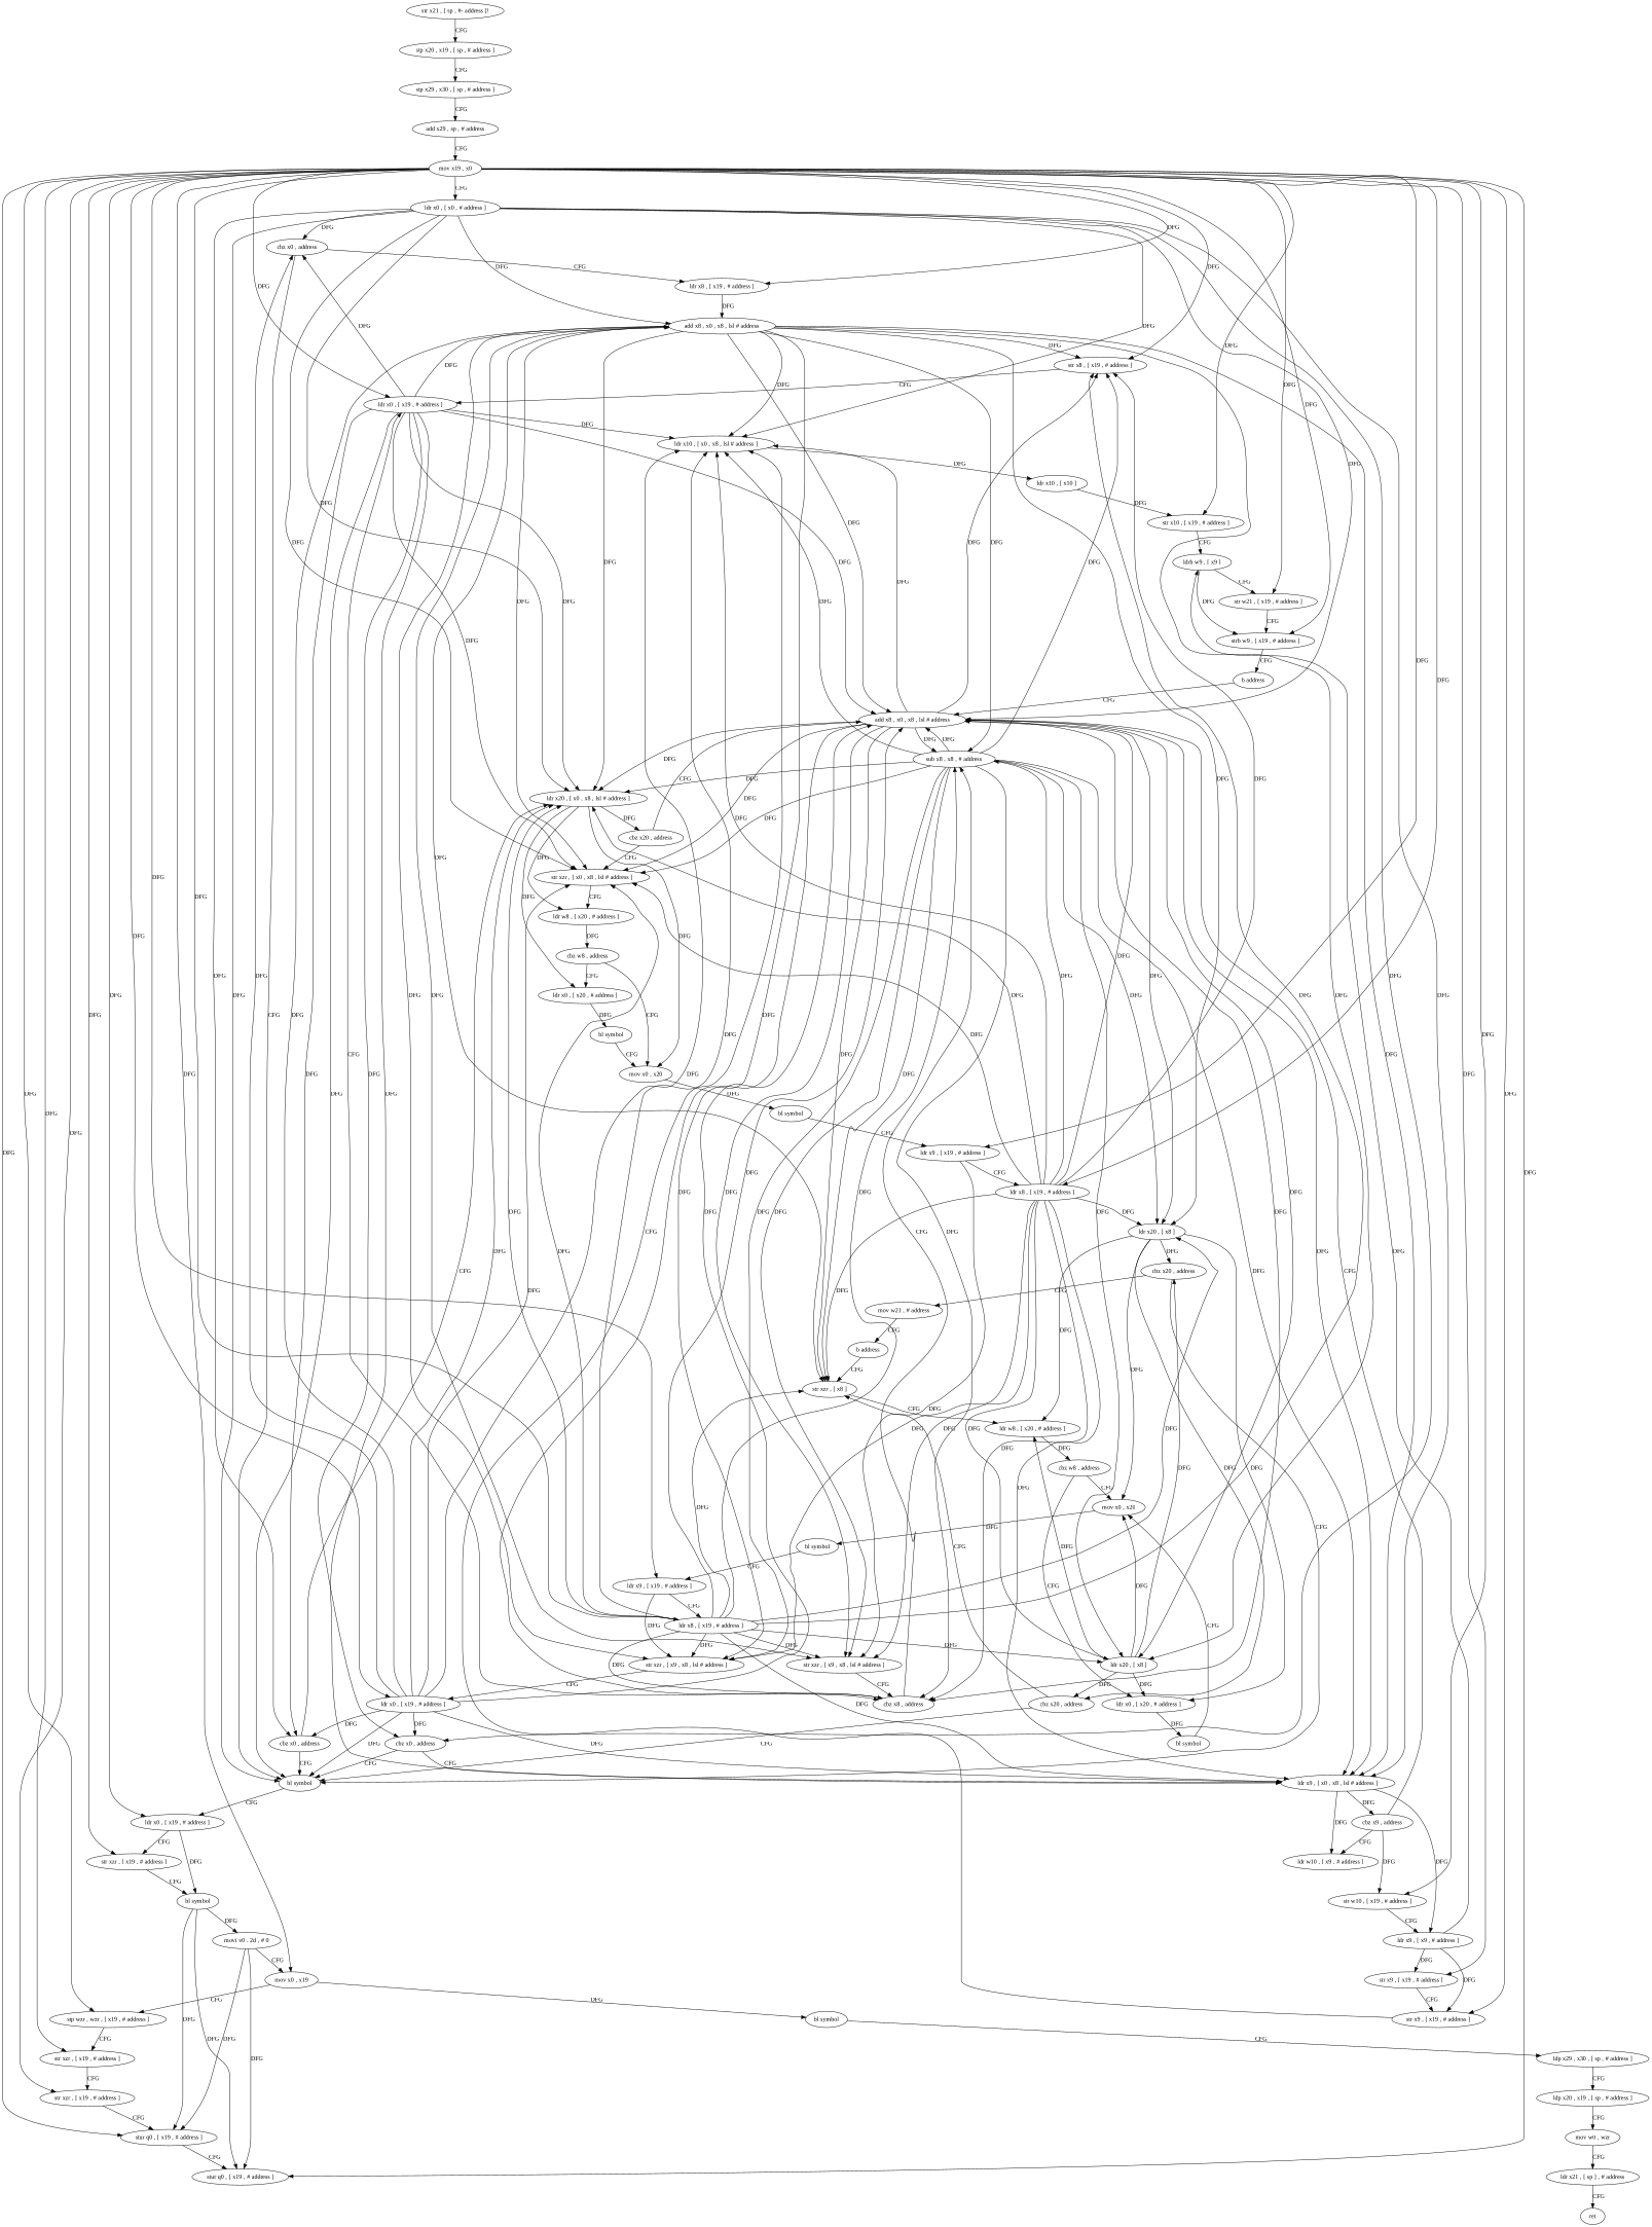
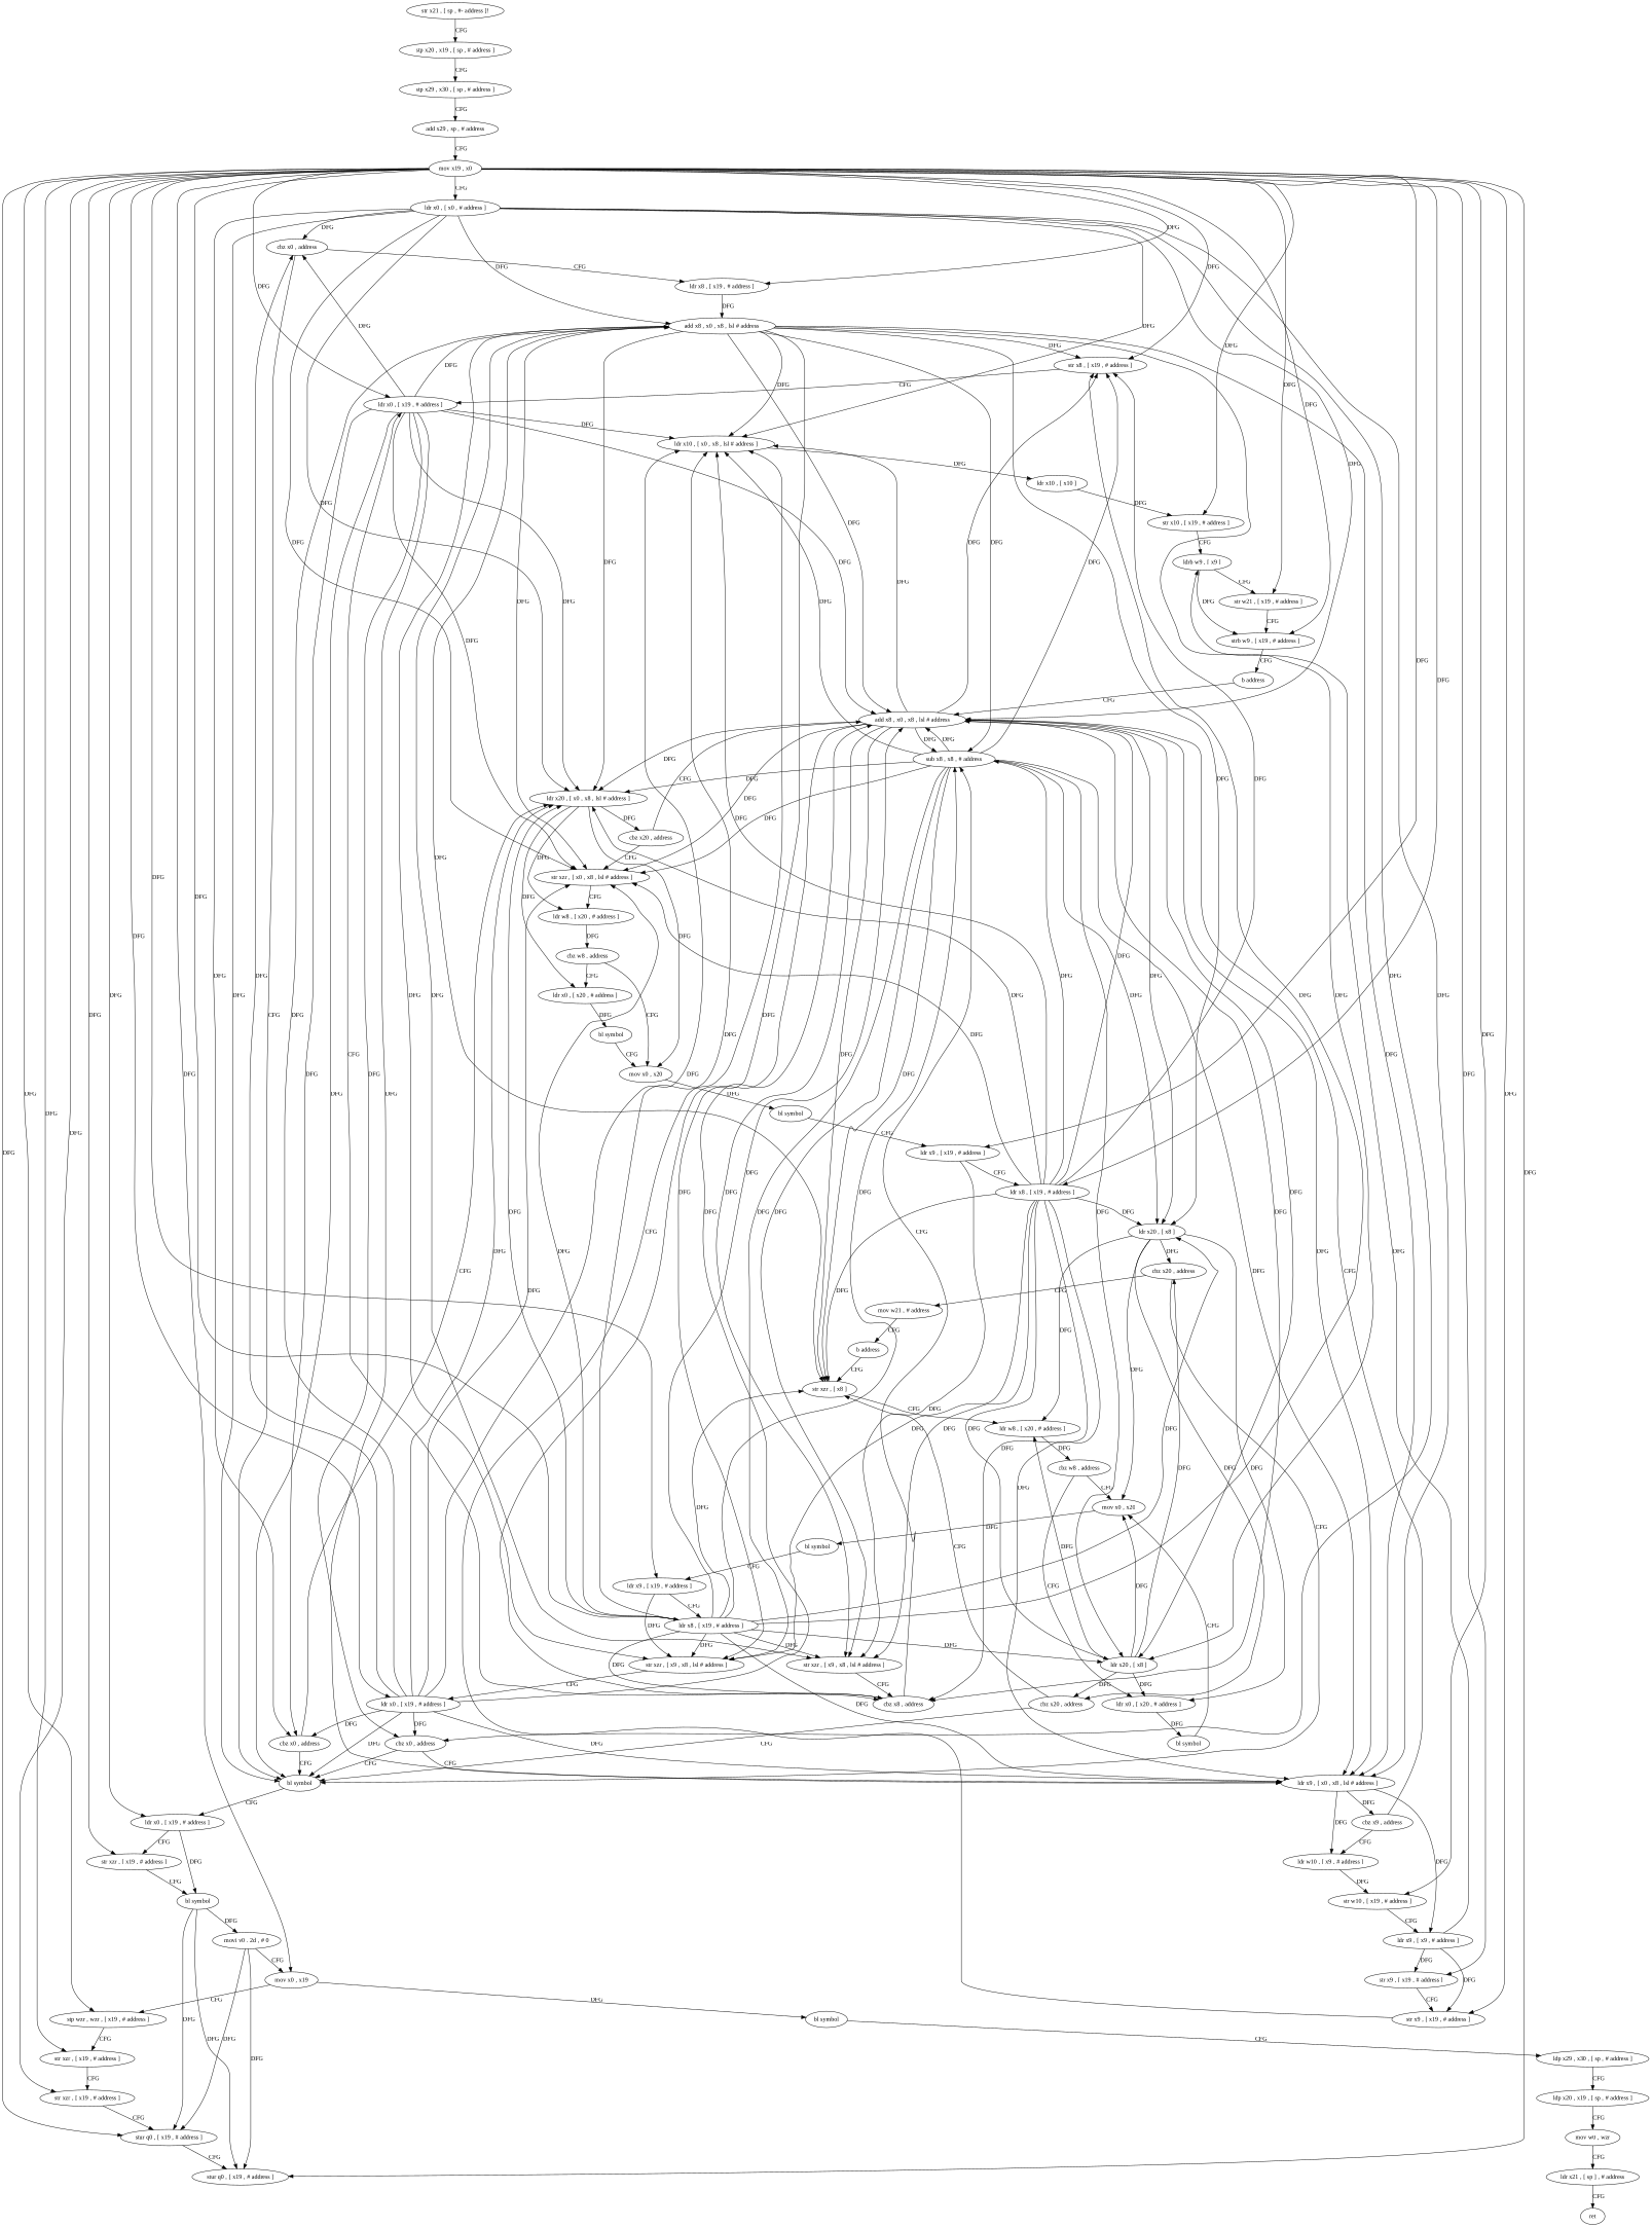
  digraph {
    fontname="Liberation Serif"
    node [fontname="Liberation Serif"]
    edge [fontname="Liberation Serif"]
    n1 [label="str x21 , [ sp , #- address ]!"]
    n2 [label="stp x20 , x19 , [ sp , # address ]"]
    n3 [label="stp x29 , x30 , [ sp , # address ]"]
    n4 [label="add x29 , sp , # address"]
    n5 [label="mov x19 , x0"]
    n6 [label="ldr x0 , [ x0 , # address ]"]
    n7 [label="ldr x8 , [ x19 , # address ]"]
    n8 [label="ldr x0 , [ x19 , # address ]"]
    n9 [label="str xzr , [ x19 , # address ]"]
    n10 [label="mov x0 , x19"]
    n11 [label="stp wzr , wzr , [ x19 , # address ]"]
    n12 [label="str xzr , [ x19 , # address ]"]
    n13 [label="str xzr , [ x19 , # address ]"]
    n14 [label="stur q0 , [ x19 , # address ]"]
    n15 [label="stur q0 , [ x19 , # address ]"]
    n16 [label="ldr x9 , [ x19 , # address ]"]
    n17 [label="ldr x8 , [ x19 , # address ]"]
    n18 [label="ldr x0 , [ x19 , # address ]"]
    n19 [label="ldr x9 , [ x19 , # address ]"]
    n20 [label="ldr x8 , [ x19 , # address ]"]
    n21 [label="ldr x0 , [ x19 , # address ]"]
    n22 [label="str x8 , [ x19 , # address ]"]
    n23 [label="str w10 , [ x19 , # address ]"]
    n24 [label="str x9 , [ x19 , # address ]"]
    n25 [label="str x9 , [ x19 , # address ]"]
    n26 [label="str x10 , [ x19 , # address ]"]
    n27 [label="str w21 , [ x19 , # address ]"]
    n28 [label="strb w9 , [ x19 , # address ]"]
    n29 [label="cbz x0 , address"]
    n30 [label="bl symbol"]
    n31 [label="add x8 , x0 , x8 , lsl # address"]
    n32 [label="cbz x0 , address"]
    n33 [label="ldr x20 , [ x0 , x8 , lsl # address ]"]
    n34 [label="add x8 , x0 , x8 , lsl # address"]
    n35 [label="str xzr , [ x0 , x8 , lsl # address ]"]
    n36 [label="cbz x0 , address"]
    n37 [label="ldr x9 , [ x0 , x8 , lsl # address ]"]
    n38 [label="ldr x10 , [ x0 , x8 , lsl # address ]"]
    n39 [label="bl symbol"]
    n40 [label="bl symbol"]
    n41 [label="str xzr , [ x9 , x8 , lsl # address ]"]
    n42 [label="ldr x20 , [ x8 ]"]
    n43 [label="str xzr , [ x8 ]"]
    n44 [label="ldr x20 , [ x8 ]"]
    n45 [label="str xzr , [ x9 , x8 , lsl # address ]"]
    n46 [label="cbz x8 , address"]
    n47 [label="sub x8 , x8 , # address"]
    n48 [label="ldr x9 , [ x9 , # address ]"]
    n49 [label="ldrb w9 , [ x9 ]"]
    n50 [label="b address"]
    n51 [label="cbz x20 , address"]
    n52 [label="ldr w8 , [ x20 , # address ]"]
    n53 [label="mov x0 , x20"]
    n54 [label="ldr x0 , [ x20 , # address ]"]
    n55 [label="cbz x9 , address"]
    n56 [label="ldr w10 , [ x9 , # address ]"]
    n57 [label="ldr x10 , [ x10 ]"]
    n58 [label="movi v0 . 2d , # 0"]
    n59 [label="ldp x29 , x30 , [ sp , # address ]"]
    n60 [label="ldp x20 , x19 , [ sp , # address ]"]
    n61 [label="mov w0 , wzr"]
    n62 [label="ldr x21 , [ sp ] , # address"]
    n63 [label=ret]
    n64 [label="cbz x20 , address"]
    n65 [label="ldr w8 , [ x20 , # address ]"]
    n66 [label="mov x0 , x20"]
    n67 [label="ldr x0 , [ x20 , # address ]"]
    n68 [label="cbz x20 , address"]
    n69 [label="mov w21 , # address"]
    n70 [label="cbz w8 , address"]
    n71 [label="bl symbol"]
    n72 [label="bl symbol"]
    n73 [label="b address"]
    n74 [label="cbz w8 , address"]
    n75 [label="bl symbol"]
    n76 [label="bl symbol"]
    n1 -> n2 [label=CFG]
    n2 -> n3 [label=CFG]
    n3 -> n4 [label=CFG]
    n4 -> n5 [label=CFG]
    n5 -> n6 [label=CFG]
    n5 -> n7 [label=DFG]
    n5 -> n8 [label=DFG]
    n5 -> n9 [label=DFG]
    n5 -> n10 [label=DFG]
    n5 -> n11 [label=DFG]
    n5 -> n12 [label=DFG]
    n5 -> n13 [label=DFG]
    n5 -> n14 [label=DFG]
    n5 -> n15 [label=DFG]
    n5 -> n16 [label=DFG]
    n5 -> n17 [label=DFG]
    n5 -> n18 [label=DFG]
    n5 -> n19 [label=DFG]
    n5 -> n20 [label=DFG]
    n5 -> n21 [label=DFG]
    n5 -> n22 [label=DFG]
    n5 -> n23 [label=DFG]
    n5 -> n24 [label=DFG]
    n5 -> n25 [label=DFG]
    n5 -> n26 [label=DFG]
    n5 -> n27 [label=DFG]
    n5 -> n28 [label=DFG]
    n6 -> n29 [label=DFG]
    n6 -> n30 [label=DFG]
    n6 -> n31 [label=DFG]
    n6 -> n32 [label=DFG]
    n6 -> n33 [label=DFG]
    n6 -> n34 [label=DFG]
    n6 -> n35 [label=DFG]
    n6 -> n36 [label=DFG]
    n6 -> n37 [label=DFG]
    n6 -> n38 [label=DFG]
    n7 -> n31 [label=DFG]
    n8 -> n9 [label=CFG]
    n8 -> n39 [label=DFG]
    n9 -> n39 [label=CFG]
    n10 -> n11 [label=CFG]
    n10 -> n40 [label=DFG]
    n11 -> n12 [label=CFG]
    n12 -> n13 [label=CFG]
    n13 -> n14 [label=CFG]
    n14 -> n15 [label=CFG]
    n16 -> n17 [label=CFG]
    n16 -> n41 [label=DFG]
    n17 -> n22 [label=DFG]
    n17 -> n33 [label=DFG]
    n17 -> n34 [label=DFG]
    n17 -> n35 [label=DFG]
    n17 -> n37 [label=DFG]
    n17 -> n38 [label=DFG]
    n17 -> n41 [label=DFG]
    n17 -> n42 [label=DFG]
    n17 -> n43 [label=DFG]
    n17 -> n44 [label=DFG]
    n17 -> n45 [label=DFG]
    n17 -> n46 [label=DFG]
    n17 -> n47 [label=DFG]
    n18 -> n29 [label=DFG]
    n18 -> n30 [label=DFG]
    n18 -> n31 [label=DFG]
    n18 -> n32 [label=DFG]
    n18 -> n33 [label=DFG]
    n18 -> n34 [label=DFG]
    n18 -> n35 [label=DFG]
    n18 -> n36 [label=DFG]
    n18 -> n37 [label=DFG]
    n18 -> n38 [label=DFG]
    n19 -> n20 [label=CFG]
    n19 -> n45 [label=DFG]
    n20 -> n22 [label=DFG]
    n20 -> n33 [label=DFG]
    n20 -> n34 [label=DFG]
    n20 -> n35 [label=DFG]
    n20 -> n37 [label=DFG]
    n20 -> n38 [label=DFG]
    n20 -> n41 [label=DFG]
    n20 -> n42 [label=DFG]
    n20 -> n43 [label=DFG]
    n20 -> n44 [label=DFG]
    n20 -> n45 [label=DFG]
    n20 -> n46 [label=DFG]
    n20 -> n47 [label=DFG]
    n21 -> n29 [label=DFG]
    n21 -> n30 [label=DFG]
    n21 -> n31 [label=DFG]
    n21 -> n32 [label=DFG]
    n21 -> n33 [label=DFG]
    n21 -> n34 [label=DFG]
    n21 -> n35 [label=DFG]
    n21 -> n36 [label=DFG]
    n21 -> n37 [label=DFG]
    n21 -> n38 [label=DFG]
    n22 -> n21 [label=CFG]
    n23 -> n48 [label=CFG]
    n24 -> n25 [label=CFG]
    n25 -> n38 [label=CFG]
    n26 -> n49 [label=CFG]
    n27 -> n28 [label=CFG]
    n28 -> n50 [label=CFG]
    n29 -> n7 [label=CFG]
    n29 -> n30 [label=CFG]
    n30 -> n8 [label=CFG]
    n31 -> n22 [label=DFG]
    n31 -> n33 [label=DFG]
    n31 -> n34 [label=DFG]
    n31 -> n35 [label=DFG]
    n31 -> n37 [label=DFG]
    n31 -> n38 [label=DFG]
    n31 -> n41 [label=DFG]
    n31 -> n42 [label=DFG]
    n31 -> n43 [label=DFG]
    n31 -> n44 [label=DFG]
    n31 -> n45 [label=DFG]
    n31 -> n46 [label=DFG]
    n31 -> n47 [label=DFG]
    n32 -> n30 [label=CFG]
    n32 -> n33 [label=CFG]
    n33 -> n51 [label=DFG]
    n33 -> n52 [label=DFG]
    n33 -> n53 [label=DFG]
    n33 -> n54 [label=DFG]
    n34 -> n22 [label=DFG]
    n34 -> n33 [label=DFG]
    n34 -> n35 [label=DFG]
    n34 -> n37 [label=DFG]
    n34 -> n38 [label=DFG]
    n34 -> n41 [label=DFG]
    n34 -> n42 [label=DFG]
    n34 -> n43 [label=DFG]
    n34 -> n44 [label=DFG]
    n34 -> n45 [label=DFG]
    n34 -> n46 [label=DFG]
    n34 -> n47 [label=DFG]
    n35 -> n52 [label=CFG]
    n36 -> n30 [label=CFG]
    n36 -> n37 [label=CFG]
    n37 -> n48 [label=DFG]
    n37 -> n55 [label=DFG]
    n37 -> n56 [label=DFG]
    n38 -> n57 [label=DFG]
    n39 -> n14 [label=DFG]
    n39 -> n15 [label=DFG]
    n39 -> n58 [label=DFG]
    n40 -> n59 [label=CFG]
    n41 -> n18 [label=CFG]
    n42 -> n64 [label=DFG]
    n42 -> n65 [label=DFG]
    n42 -> n66 [label=DFG]
    n42 -> n67 [label=DFG]
    n42 -> n68 [label=DFG]
    n43 -> n65 [label=CFG]
    n44 -> n64 [label=DFG]
    n44 -> n65 [label=DFG]
    n44 -> n66 [label=DFG]
    n44 -> n67 [label=DFG]
    n44 -> n68 [label=DFG]
    n45 -> n46 [label=CFG]
    n46 -> n21 [label=CFG]
    n46 -> n47 [label=CFG]
    n47 -> n22 [label=DFG]
    n47 -> n33 [label=DFG]
    n47 -> n34 [label=DFG]
    n47 -> n35 [label=DFG]
    n47 -> n37 [label=DFG]
    n47 -> n38 [label=DFG]
    n47 -> n41 [label=DFG]
    n47 -> n42 [label=DFG]
    n47 -> n43 [label=DFG]
    n47 -> n44 [label=DFG]
    n47 -> n45 [label=DFG]
-   n47 -> n46 [label=DFG]
    n48 -> n24 [label=DFG]
    n48 -> n25 [label=DFG]
    n48 -> n49 [label=DFG]
    n49 -> n27 [label=CFG]
    n49 -> n28 [label=DFG]
    n50 -> n34 [label=CFG]
    n51 -> n34 [label=CFG]
    n51 -> n35 [label=CFG]
    n52 -> n74 [label=DFG]
    n53 -> n75 [label=DFG]
    n54 -> n76 [label=DFG]
    n55 -> n34 [label=CFG]
    n55 -> n56 [label=CFG]
-   n55 -> n23 [label=DFG]
+   n56 -> n23 [label=DFG]
    n57 -> n26 [label=DFG]
    n58 -> n10 [label=CFG]
    n58 -> n14 [label=DFG]
    n58 -> n15 [label=DFG]
    n59 -> n60 [label=CFG]
    n60 -> n61 [label=CFG]
    n61 -> n62 [label=CFG]
    n62 -> n63 [label=CFG]
    n64 -> n30 [label=CFG]
    n64 -> n69 [label=CFG]
    n65 -> n70 [label=DFG]
    n66 -> n71 [label=DFG]
    n67 -> n72 [label=DFG]
    n68 -> n30 [label=CFG]
    n68 -> n43 [label=CFG]
    n69 -> n73 [label=CFG]
    n70 -> n66 [label=CFG]
    n70 -> n67 [label=CFG]
    n71 -> n16 [label=CFG]
    n72 -> n66 [label=CFG]
    n73 -> n43 [label=CFG]
    n74 -> n53 [label=CFG]
    n74 -> n54 [label=CFG]
    n75 -> n19 [label=CFG]
    n76 -> n53 [label=CFG]
  }
